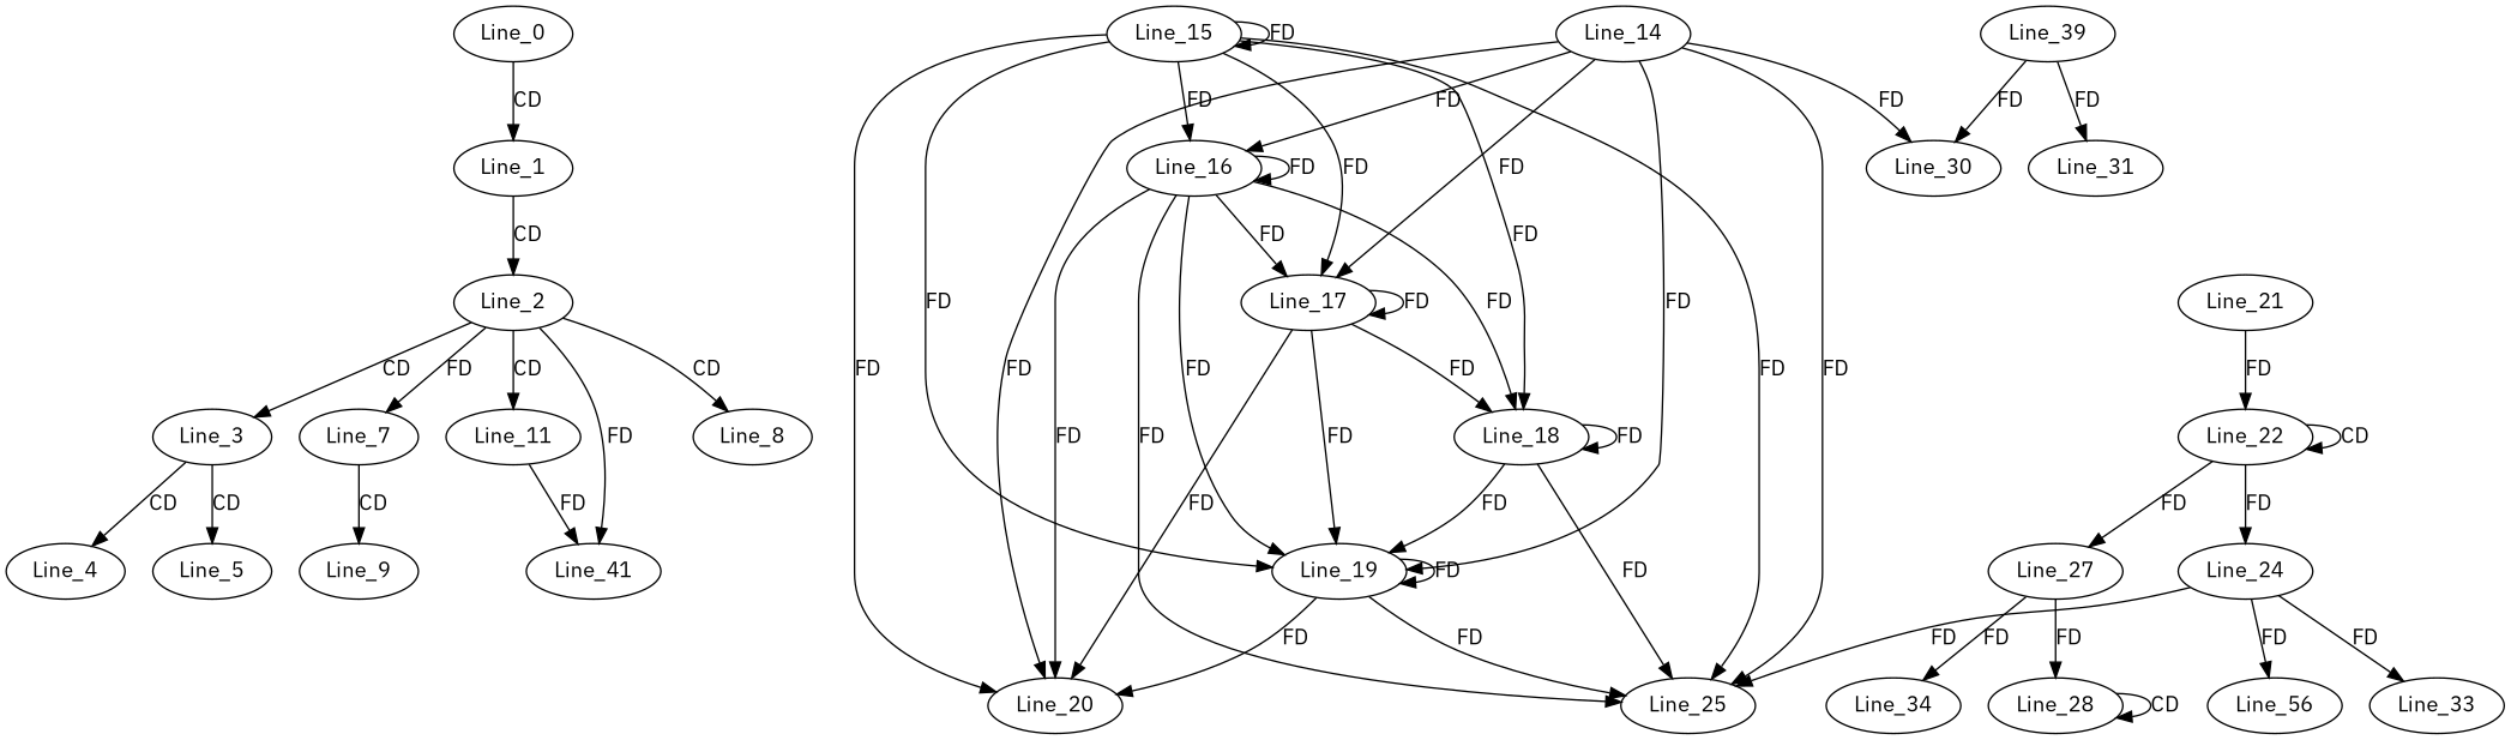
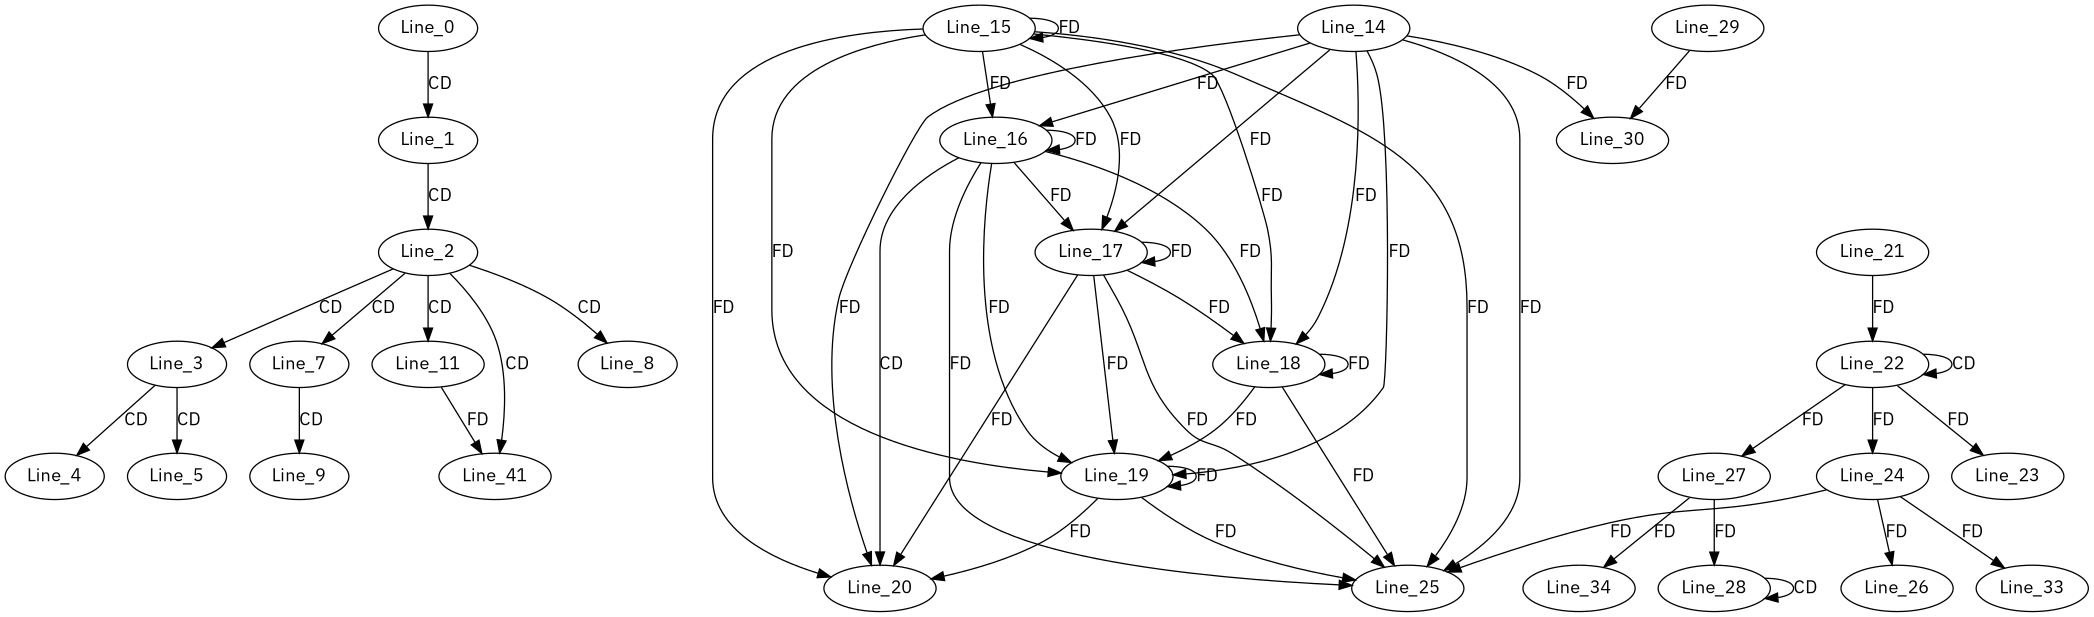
  digraph {
    fontname="IBM Plex Sans"
    node [fontname="IBM Plex Sans"]
    edge [fontname="IBM Plex Sans"]
    Line_0
    Line_1
    Line_2
    Line_3
    Line_7
    Line_11
    Line_41
    Line_8
    Line_4
    Line_5
    Line_9
    Line_14
    Line_16
    Line_17
    Line_18
    Line_19
    Line_20
    Line_25
    Line_30
    Line_15
    Line_22
+   Line_23
    Line_24
    Line_27
-   Line_26 [label=Line_56]
+   Line_26
    Line_33
    Line_28
    Line_34
    Line_21
-   Line_29 [label=Line_39]
-   Line_31
+   Line_29
    Line_0 -> Line_1 [label=CD]
    Line_1 -> Line_2 [label=CD]
    Line_2 -> Line_3 [label=CD]
-   Line_2 -> Line_7 [label=FD]
+   Line_2 -> Line_7 [label=CD]
    Line_2 -> Line_11 [label=CD]
-   Line_2 -> Line_41 [label=FD]
+   Line_2 -> Line_41 [label=CD]
    Line_2 -> Line_8 [label=CD]
    Line_3 -> Line_4 [label=CD]
    Line_3 -> Line_5 [label=CD]
    Line_7 -> Line_9 [label=CD]
    Line_11 -> Line_41 [label=FD]
    Line_14 -> Line_16 [label=FD]
    Line_14 -> Line_17 [label=FD]
+   Line_14 -> Line_18 [label=FD]
    Line_14 -> Line_19 [label=FD]
    Line_14 -> Line_20 [label=FD]
    Line_14 -> Line_25 [label=FD]
    Line_14 -> Line_30 [label=FD]
    Line_16 -> Line_16 [label=FD]
    Line_16 -> Line_17 [label=FD]
    Line_16 -> Line_18 [label=FD]
    Line_16 -> Line_19 [label=FD]
-   Line_16 -> Line_20 [label=FD]
+   Line_16 -> Line_20 [label=CD]
    Line_16 -> Line_25 [label=FD]
    Line_17 -> Line_17 [label=FD]
    Line_17 -> Line_18 [label=FD]
    Line_17 -> Line_19 [label=FD]
    Line_17 -> Line_20 [label=FD]
+   Line_17 -> Line_25 [label=FD]
    Line_18 -> Line_18 [label=FD]
    Line_18 -> Line_19 [label=FD]
    Line_18 -> Line_25 [label=FD]
    Line_19 -> Line_19 [label=FD]
    Line_19 -> Line_20 [label=FD]
    Line_19 -> Line_25 [label=FD]
    Line_15 -> Line_16 [label=FD]
    Line_15 -> Line_17 [label=FD]
    Line_15 -> Line_18 [label=FD]
    Line_15 -> Line_19 [label=FD]
    Line_15 -> Line_20 [label=FD]
    Line_15 -> Line_25 [label=FD]
    Line_15 -> Line_15 [label=FD]
    Line_22 -> Line_22 [label=CD]
+   Line_22 -> Line_23 [label=FD]
    Line_22 -> Line_24 [label=FD]
    Line_22 -> Line_27 [label=FD]
    Line_24 -> Line_25 [label=FD]
    Line_24 -> Line_26 [label=FD]
    Line_24 -> Line_33 [label=FD]
    Line_27 -> Line_28 [label=FD]
    Line_27 -> Line_34 [label=FD]
    Line_28 -> Line_28 [label=CD]
    Line_21 -> Line_22 [label=FD]
    Line_29 -> Line_30 [label=FD]
-   Line_29 -> Line_31 [label=FD]
  }
